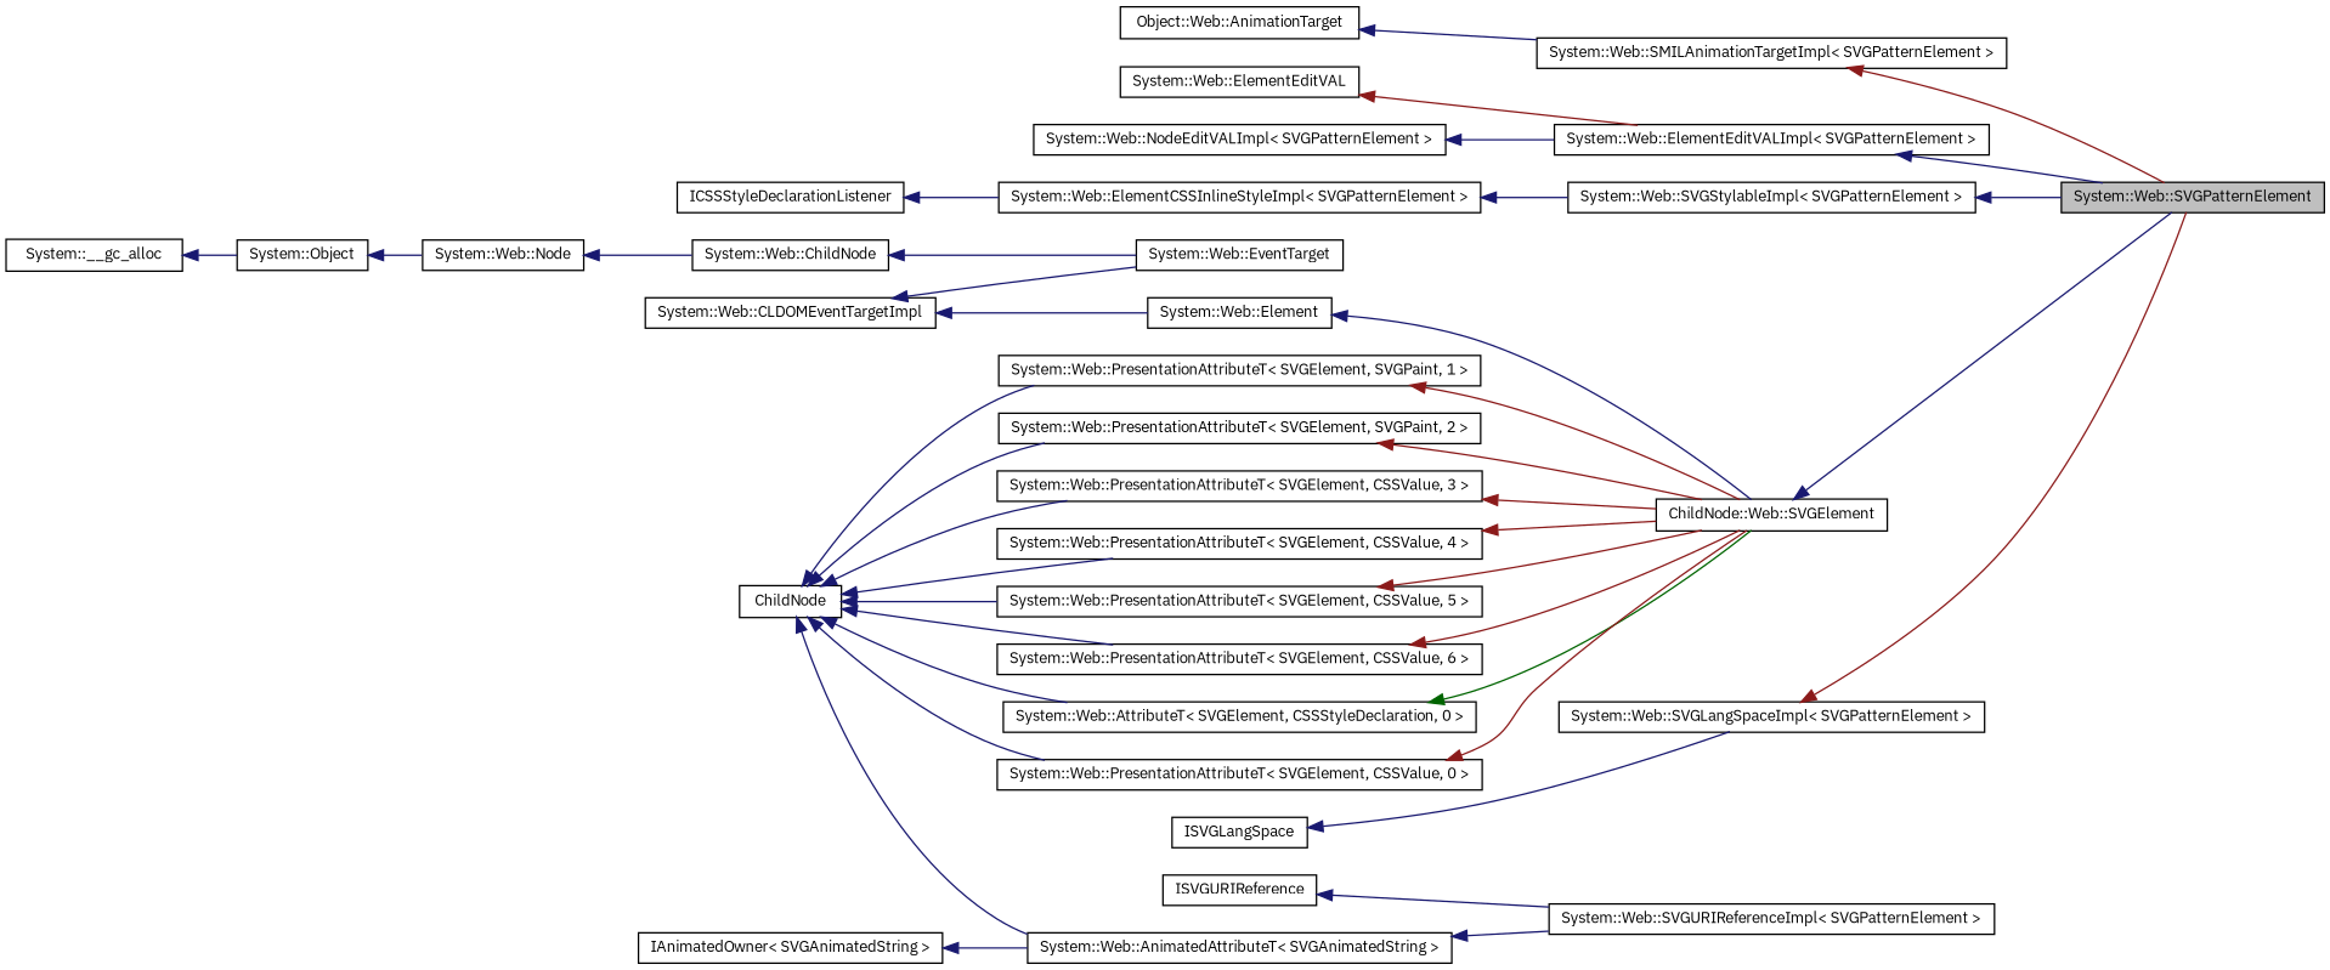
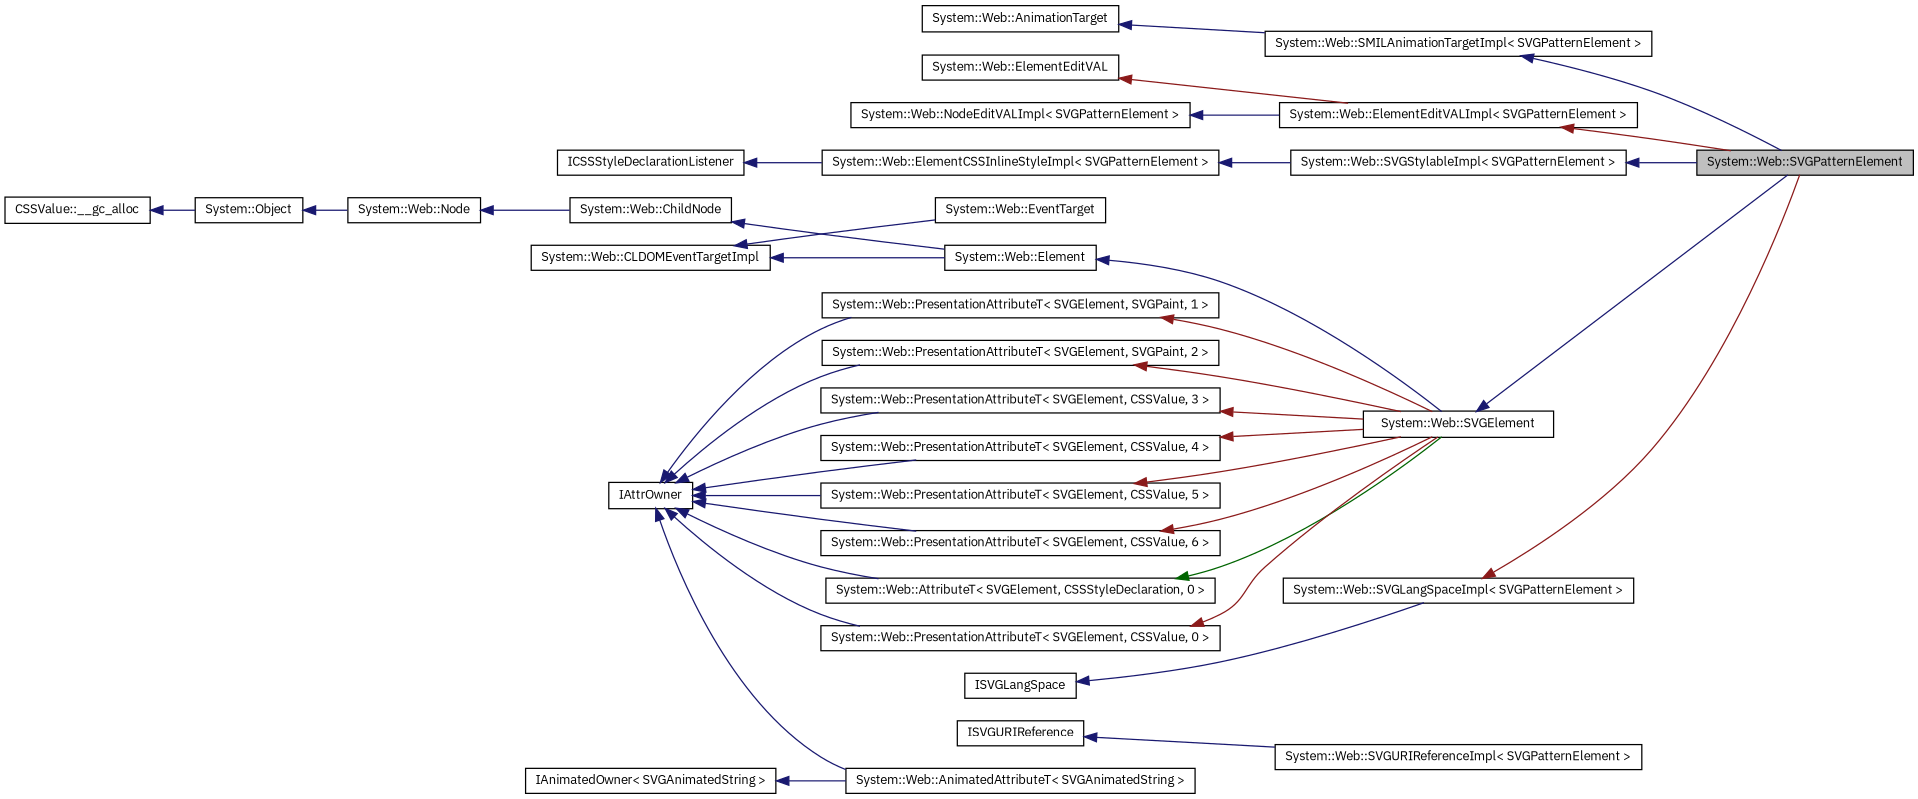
  digraph {
    fontname="IBM Plex Sans"
    rankdir=LR
    node [color=black fillcolor=white fontname="IBM Plex Sans" fontsize=10 shape=record style=filled]
    edge [color=midnightblue dir=back fontname="IBM Plex Sans" fontsize=10 labelfontname=Helvetica labelfontsize=10 style=solid]
    n1 [fillcolor=grey75 fontcolor=black height=0.2 label="System::Web::SVGPatternElement" width=0.4]
-   n2 [height=0.2 label="ChildNode::Web::SVGElement" width=0.4]
+   n2 [height=0.2 label="System::Web::SVGElement" width=0.4]
    n3 [height=0.2 label="System::Web::Element" width=0.4]
    n4 [height=0.2 label="System::Web::ChildNode" width=0.4]
    n5 [height=0.2 label="System::Web::Node" width=0.4]
    n6 [height=0.2 label="System::Object" width=0.4]
-   n7 [height=0.2 label="System::__gc_alloc" width=0.4]
+   n7 [height=0.2 label="CSSValue::__gc_alloc" width=0.4]
    n8 [height=0.2 label="System::Web::EventTarget" width=0.4]
    n9 [height=0.2 label="System::Web::CLDOMEventTargetImpl" width=0.4]
    n10 [height=0.2 label="System::Web::AttributeT\< SVGElement, CSSStyleDeclaration, 0 \>" width=0.4]
-   n11 [height=0.2 label=ChildNode width=0.4]
+   n11 [height=0.2 label=IAttrOwner width=0.4]
    n12 [height=0.2 label="System::Web::PresentationAttributeT\< SVGElement, CSSValue, 0 \>" width=0.4]
    n13 [height=0.2 label="System::Web::PresentationAttributeT\< SVGElement, SVGPaint, 1 \>" width=0.4]
    n14 [height=0.2 label="System::Web::PresentationAttributeT\< SVGElement, SVGPaint, 2 \>" width=0.4]
    n15 [height=0.2 label="System::Web::PresentationAttributeT\< SVGElement, CSSValue, 3 \>" width=0.4]
    n16 [height=0.2 label="System::Web::PresentationAttributeT\< SVGElement, CSSValue, 4 \>" width=0.4]
    n17 [height=0.2 label="System::Web::PresentationAttributeT\< SVGElement, CSSValue, 5 \>" width=0.4]
    n18 [height=0.2 label="System::Web::PresentationAttributeT\< SVGElement, CSSValue, 6 \>" width=0.4]
    n19 [height=0.2 label="System::Web::AnimatedAttributeT\< SVGAnimatedString \>" width=0.4]
    n20 [height=0.2 label="System::Web::SVGURIReferenceImpl\< SVGPatternElement \>" width=0.4]
    n21 [height=0.2 label="System::Web::SVGStylableImpl\< SVGPatternElement \>" width=0.4]
    n22 [height=0.2 label="System::Web::ElementCSSInlineStyleImpl\< SVGPatternElement \>" width=0.4]
    n23 [height=0.2 label=ICSSStyleDeclarationListener width=0.4]
    n24 [height=0.2 label=ISVGURIReference width=0.4]
    n25 [height=0.2 label="IAnimatedOwner\< SVGAnimatedString \>" width=0.4]
    n26 [height=0.2 label="System::Web::SVGLangSpaceImpl\< SVGPatternElement \>" width=0.4]
    n27 [height=0.2 label=ISVGLangSpace width=0.4]
    n28 [height=0.2 label="System::Web::SMILAnimationTargetImpl\< SVGPatternElement \>" width=0.4]
-   n29 [height=0.2 label="Object::Web::AnimationTarget" width=0.4]
+   n29 [height=0.2 label="System::Web::AnimationTarget" width=0.4]
    n30 [height=0.2 label="System::Web::ElementEditVALImpl\< SVGPatternElement \>" width=0.4]
    n31 [height=0.2 label="System::Web::NodeEditVALImpl\< SVGPatternElement \>" width=0.4]
    n32 [height=0.2 label="System::Web::ElementEditVAL" width=0.4]
    n2 -> n1
    n3 -> n2
-   n4 -> n8
+   n4 -> n3
    n5 -> n4
    n6 -> n5
    n7 -> n6
    n9 -> n3
    n9 -> n8
    n10 -> n2 [color=darkgreen]
    n11 -> n10
    n11 -> n12
    n11 -> n13
    n11 -> n14
    n11 -> n15
    n11 -> n16
    n11 -> n17
    n11 -> n18
    n11 -> n19
    n12 -> n2 [color=firebrick4]
    n13 -> n2 [color=firebrick4]
    n14 -> n2 [color=firebrick4]
    n15 -> n2 [color=firebrick4]
    n16 -> n2 [color=firebrick4]
    n17 -> n2 [color=firebrick4]
    n18 -> n2 [color=firebrick4]
-   n19 -> n20
    n21 -> n1
    n22 -> n21
    n23 -> n22
    n24 -> n20
    n25 -> n19
    n26 -> n1 [color=firebrick4]
    n27 -> n26
-   n28 -> n1 [color=firebrick4]
+   n28 -> n1
    n29 -> n28
-   n30 -> n1
+   n30 -> n1 [color=firebrick4]
    n31 -> n30
    n32 -> n30 [color=firebrick4]
  }
